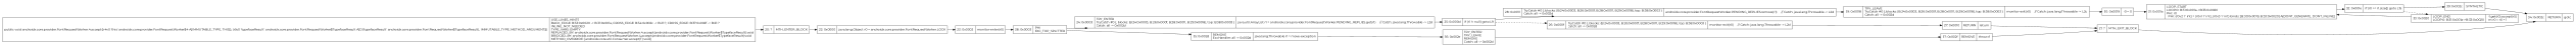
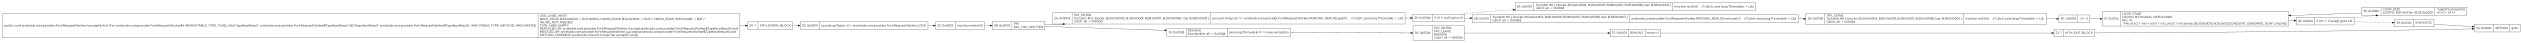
  digraph {
    fontname=Montserrat
    rankdir=LR
    node [fontname=Montserrat shape=record]
    edge [fontname=Montserrat]
    n1 [label="{20\:\ ?|MTH_ENTER_BLOCK\l}"]
    n2 [label="{22\:\ 0x0000|java.lang.Object r0 = androidx.core.provider.FontRequestWorker.LOCK\l}"]
    n3 [label="{23\:\ 0x0002|monitor\-enter(r0)\l}"]
    n4 [label="{38\:\ 0x0003|PHI\lEXC_TOP_SPLITTER\l}"]
    n5 [label="{24\:\ 0x0003|TRY_ENTER\lTryCatch #0 \{, blocks: (B:24:0x0003, B:26:0x000f, B:28:0x0011, B:29:0x0018), top: B:38:0x0003 \}\lCatch: all \-\> 0x002d\l|java.util.ArrayList r1 = androidx.core.provider.FontRequestWorker.PENDING_REPLIES.get(r1)     \/\/ Catch: java.lang.Throwable \-\> L2d\l}"]
    n6 [label="{35\:\ 0x002d|REMOVE\lExcHandler: all \-\> 0x002d\l|java.lang.Throwable r1 = move\-exception\l}"]
    n7 [label="{25\:\ 0x000d|if (r1 != null) goto L9\l}"]
    n8 [label="{36\:\ 0x002e|TRY_ENTER\lTRY_LEAVE\lREMOVE\lCatch: all \-\> 0x002d\l}"]
    n9 [label="{26\:\ 0x000f|TryCatch #0 \{, blocks: (B:24:0x0003, B:26:0x000f, B:28:0x0011, B:29:0x0018), top: B:38:0x0003 \}\lCatch: all \-\> 0x002d\l|monitor\-exit(r0)     \/\/ Catch: java.lang.Throwable \-\> L2d\l}"]
    n10 [label="{28\:\ 0x0011|TryCatch #0 \{, blocks: (B:24:0x0003, B:26:0x000f, B:28:0x0011, B:29:0x0018), top: B:38:0x0003 \}\lCatch: all \-\> 0x002d\l|androidx.core.provider.FontRequestWorker.PENDING_REPLIES.remove(r1)     \/\/ Catch: java.lang.Throwable \-\> L2d\l}"]
-   n11 [label="{27\:\ 0x0010|RETURN\l|return\l}"]
    n12 [label="{29\:\ 0x0018|TRY_LEAVE\lTryCatch #0 \{, blocks: (B:24:0x0003, B:26:0x000f, B:28:0x0011, B:29:0x0018), top: B:38:0x0003 \}\lCatch: all \-\> 0x002d\l|monitor\-exit(r0)     \/\/ Catch: java.lang.Throwable \-\> L2d\l}"]
    n13 [label="{21\:\ ?|MTH_EXIT_BLOCK\l}"]
    n14 [label="{34\:\ 0x002c|RETURN\l|goto\l}"]
    n15 [label="{30\:\ 0x0019|r0 = 0\l}"]
    n16 [label="{31\:\ 0x001a|LOOP_START\lLOOP:0: B:31:0x001a\-\>B:33:0x0020\lPHI: r0 \l  PHI: (r0v2 'i' int) = (r0v1 'i' int), (r0v3 'i' int) binds: [B:30:0x0019, B:33:0x0020] A[DONT_GENERATE, DONT_INLINE]\l}"]
    n17 [label="{32\:\ 0x001e|if (r0 \>= r1.size()) goto L15\l}"]
    n18 [label="{33\:\ 0x0020|LOOP_END\lLOOP:0: B:31:0x001a\-\>B:33:0x0020\l|r1.get(r0).accept(r5)\lint r0 = r0 + 1\l}"]
    n19 [label="{39\:\ 0x002c|SYNTHETIC\l}"]
    n20 [label="{37\:\ 0x002f|REMOVE\l|throw r1\l}"]
    n21 [label="{public void androidx.core.provider.FontRequestWorker.4.accept((r4v0 'this' androidx.core.provider.FontRequestWorker$4 A[IMMUTABLE_TYPE, THIS]), (r5v0 'typefaceResult' androidx.core.provider.FontRequestWorker$TypefaceResult A[D('typefaceResult' androidx.core.provider.FontRequestWorker$TypefaceResult), IMMUTABLE_TYPE, METHOD_ARGUMENT]))  | USE_LINES_HINTS\lBACK_EDGE: B:33:0x0020 \-\> B:31:0x001a, CROSS_EDGE: B:34:0x002c \-\> B:21:?, CROSS_EDGE: B:37:0x002f \-\> B:21:?\lINLINE_NOT_NEEDED\lTYPE_VARS: EMPTY\lREPLACED_BY: androidx.core.provider.FontRequestWorker.4.accept(androidx.core.provider.FontRequestWorker$TypefaceResult):void\lBRIDGED_BY: androidx.core.provider.FontRequestWorker.4.accept(androidx.core.provider.FontRequestWorker$TypefaceResult):void\lMETHOD_OVERRIDE: [androidx.core.util.Consumer.accept(T):void]\l}"]
    n1 -> n2
    n2 -> n3
    n3 -> n4
    n4 -> n5
    n4 -> n6
    n5 -> n7
    n6 -> n8
    n7 -> n9 [style=dashed]
    n7 -> n10
    n8 -> n20
-   n9 -> n11
    n10 -> n12
-   n11 -> n13
    n12 -> n15
    n13 -> n14
    n15 -> n16
    n16 -> n17
    n17 -> n18 [style=dashed]
-   n17 -> n19
+   n17 -> n19 [style=dashed]
    n18 -> n16
    n19 -> n14
    n20 -> n13
    n21 -> n1
  }
